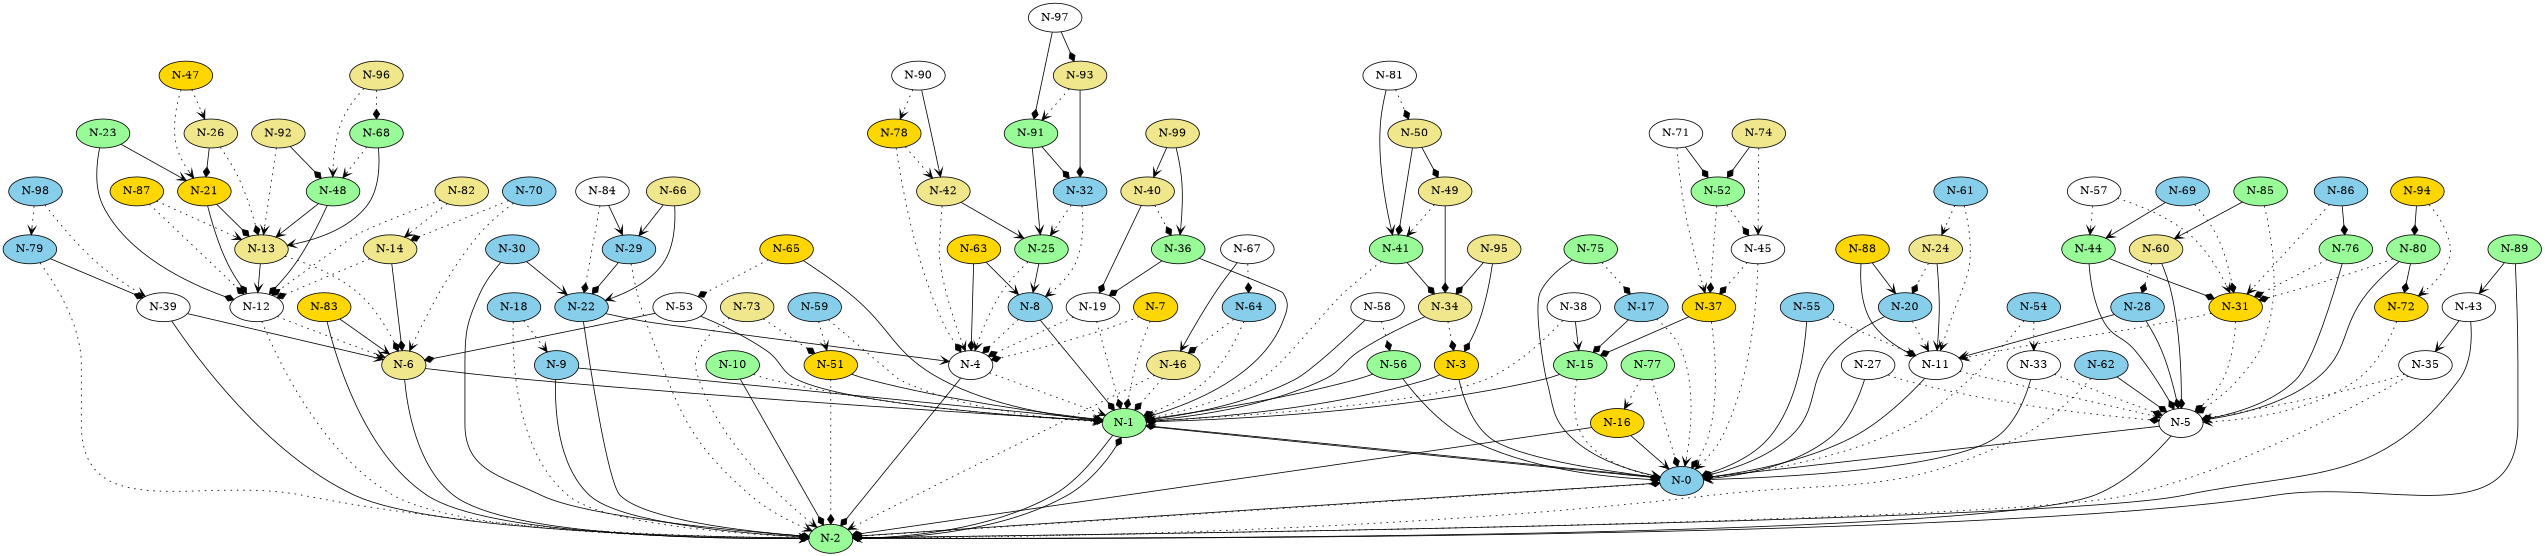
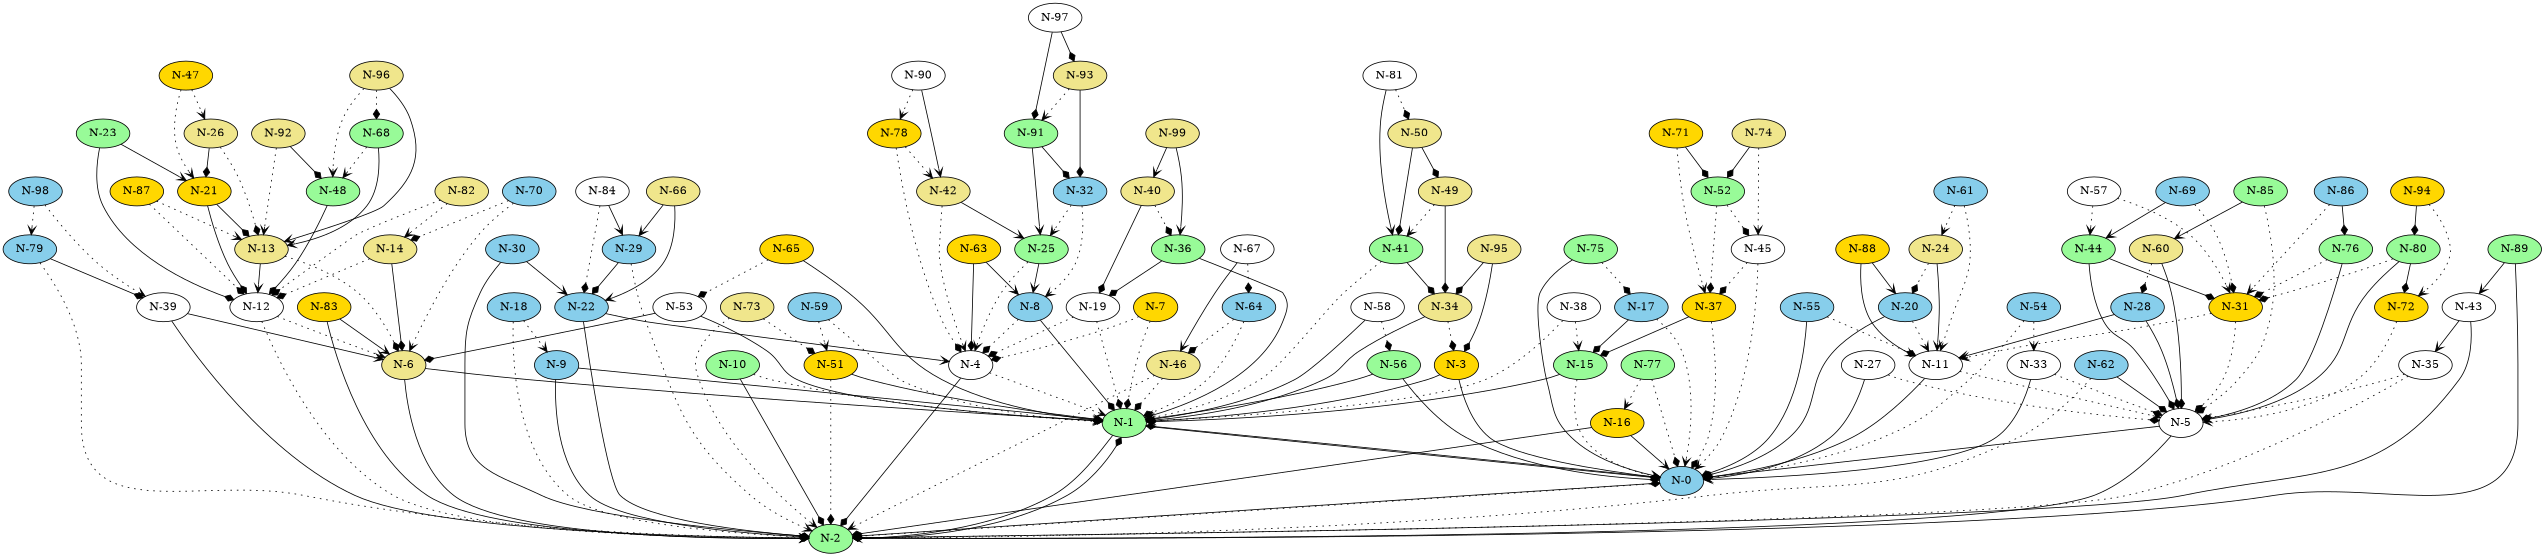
  digraph {
    node [fillcolor=skyblue style=filled]
    edge [arrowhead=diamond style=solid]
    "N-1" [fillcolor=palegreen]
    "N-0"
    "N-2" [fillcolor=palegreen]
    "N-3" [fillcolor=gold]
    "N-4" [fillcolor=white]
    "N-5" [fillcolor=white]
    "N-6" [fillcolor=khaki]
    "N-7" [fillcolor=gold]
    "N-8"
    "N-9"
    "N-10" [fillcolor=palegreen]
    "N-11" [fillcolor=white]
    "N-12" [fillcolor=white]
    "N-13" [fillcolor=khaki]
    "N-14" [fillcolor=khaki]
    "N-15" [fillcolor=palegreen]
    "N-16" [fillcolor=gold]
    "N-17"
    "N-18"
    "N-19" [fillcolor=white]
    "N-20"
    "N-21" [fillcolor=gold]
    "N-22"
    "N-23" [fillcolor=palegreen]
    "N-24" [fillcolor=khaki]
    "N-25" [fillcolor=palegreen]
    "N-26" [fillcolor=khaki]
    "N-27" [fillcolor=white]
    "N-28"
    "N-29"
    "N-30"
    "N-31" [fillcolor=gold]
    "N-32"
    "N-33" [fillcolor=white]
    "N-34" [fillcolor=khaki]
    "N-35" [fillcolor=white]
    "N-36" [fillcolor=palegreen]
    "N-37" [fillcolor=gold]
    "N-38" [fillcolor=white]
    "N-39" [fillcolor=white]
    "N-40" [fillcolor=khaki]
    "N-41" [fillcolor=palegreen]
    "N-42" [fillcolor=khaki]
    "N-43" [fillcolor=white]
    "N-44" [fillcolor=palegreen]
    "N-45" [fillcolor=white]
    "N-46" [fillcolor=khaki]
    "N-47" [fillcolor=gold]
    "N-48" [fillcolor=palegreen]
    "N-49" [fillcolor=khaki]
    "N-50" [fillcolor=khaki]
    "N-51" [fillcolor=gold]
    "N-52" [fillcolor=palegreen]
    "N-53" [fillcolor=white]
    "N-54"
    "N-55"
    "N-56" [fillcolor=palegreen]
    "N-57" [fillcolor=white]
    "N-58" [fillcolor=white]
    "N-59"
    "N-60" [fillcolor=khaki]
    "N-61"
    "N-62"
    "N-63" [fillcolor=gold]
    "N-64"
    "N-65" [fillcolor=gold]
    "N-66" [fillcolor=khaki]
    "N-67" [fillcolor=white]
    "N-68" [fillcolor=palegreen]
    "N-69"
    "N-70"
-   "N-71" [fillcolor=white]
+   "N-71" [fillcolor=gold]
    "N-72" [fillcolor=gold]
    "N-73" [fillcolor=khaki]
    "N-74" [fillcolor=khaki]
    "N-75" [fillcolor=palegreen]
    "N-76" [fillcolor=palegreen]
    "N-77" [fillcolor=palegreen]
    "N-78" [fillcolor=gold]
    "N-79"
    "N-80" [fillcolor=palegreen]
    "N-81" [fillcolor=white]
    "N-82" [fillcolor=khaki]
    "N-83" [fillcolor=gold]
    "N-84" [fillcolor=white]
    "N-85" [fillcolor=palegreen]
    "N-86"
    "N-87" [fillcolor=gold]
    "N-88" [fillcolor=gold]
    "N-89" [fillcolor=palegreen]
    "N-90" [fillcolor=white]
    "N-91" [fillcolor=palegreen]
    "N-92" [fillcolor=khaki]
    "N-93" [fillcolor=khaki]
    "N-94" [fillcolor=gold]
    "N-95" [fillcolor=khaki]
    "N-96" [fillcolor=khaki]
    "N-97" [fillcolor=white]
    "N-98"
    "N-99" [fillcolor=khaki]
    "N-1" -> "N-0"
    "N-1" -> "N-2" [arrowhead=vee]
    "N-0" -> "N-1"
    "N-0" -> "N-2"
    "N-2" -> "N-1"
    "N-2" -> "N-0" [style=dotted]
    "N-3" -> "N-1"
    "N-3" -> "N-0"
    "N-4" -> "N-1" [arrowhead=vee style=dotted]
    "N-4" -> "N-2"
    "N-5" -> "N-0"
    "N-5" -> "N-2"
    "N-6" -> "N-1" [arrowhead=vee]
    "N-6" -> "N-2" [arrowhead=vee]
    "N-7" -> "N-1" [style=dotted]
    "N-7" -> "N-4" [style=dotted]
    "N-8" -> "N-1"
    "N-8" -> "N-4" [style=dotted]
    "N-9" -> "N-1"
    "N-9" -> "N-2"
    "N-10" -> "N-1" [style=dotted]
    "N-10" -> "N-2"
    "N-11" -> "N-0"
    "N-11" -> "N-5" [arrowhead=vee style=dotted]
    "N-12" -> "N-2" [arrowhead=vee style=dotted]
    "N-12" -> "N-6" [arrowhead=vee style=dotted]
    "N-13" -> "N-6" [style=dotted]
    "N-13" -> "N-12" [arrowhead=vee]
    "N-14" -> "N-6"
    "N-14" -> "N-12" [style=dotted]
    "N-15" -> "N-1"
    "N-15" -> "N-0" [arrowhead=vee style=dotted]
    "N-16" -> "N-0" [arrowhead=vee]
    "N-16" -> "N-2"
    "N-17" -> "N-0" [arrowhead=vee style=dotted]
    "N-17" -> "N-15"
    "N-18" -> "N-2" [style=dotted]
    "N-18" -> "N-9" [arrowhead=vee style=dotted]
    "N-19" -> "N-1" [style=dotted]
    "N-19" -> "N-4" [style=dotted]
    "N-20" -> "N-0"
    "N-20" -> "N-11" [arrowhead=vee style=dotted]
    "N-21" -> "N-12"
    "N-21" -> "N-13"
    "N-22" -> "N-2"
    "N-22" -> "N-4" [arrowhead=vee]
    "N-23" -> "N-12"
    "N-23" -> "N-21" [arrowhead=vee]
    "N-24" -> "N-11" [arrowhead=vee]
    "N-24" -> "N-20" [style=dotted]
    "N-25" -> "N-4" [arrowhead=vee style=dotted]
    "N-25" -> "N-8" [arrowhead=vee]
    "N-26" -> "N-13" [style=dotted]
    "N-26" -> "N-21"
    "N-27" -> "N-0" [arrowhead=vee]
    "N-27" -> "N-5" [style=dotted]
    "N-28" -> "N-5"
    "N-28" -> "N-11" [arrowhead=vee]
    "N-29" -> "N-2" [arrowhead=vee style=dotted]
    "N-29" -> "N-22"
    "N-30" -> "N-2"
    "N-30" -> "N-22" [arrowhead=vee]
    "N-31" -> "N-5" [style=dotted]
    "N-31" -> "N-11" [arrowhead=vee style=dotted]
    "N-32" -> "N-8" [arrowhead=vee style=dotted]
    "N-32" -> "N-25" [arrowhead=vee style=dotted]
    "N-33" -> "N-0" [arrowhead=vee]
    "N-33" -> "N-5" [style=dotted]
    "N-34" -> "N-1" [arrowhead=vee]
    "N-34" -> "N-3" [style=dotted]
    "N-35" -> "N-2" [style=dotted]
    "N-35" -> "N-5" [style=dotted]
    "N-36" -> "N-1" [arrowhead=vee]
    "N-36" -> "N-19"
    "N-37" -> "N-0" [style=dotted]
    "N-37" -> "N-15"
    "N-38" -> "N-1" [arrowhead=vee style=dotted]
-   "N-38" -> "N-15" [arrowhead=vee]
+   "N-38" -> "N-15" [arrowhead=vee style=dotted]
    "N-39" -> "N-2" [arrowhead=vee]
    "N-39" -> "N-6" [arrowhead=vee]
    "N-40" -> "N-19"
    "N-40" -> "N-36" [style=dotted]
    "N-41" -> "N-1" [arrowhead=vee style=dotted]
    "N-41" -> "N-34"
    "N-42" -> "N-4" [arrowhead=vee style=dotted]
    "N-42" -> "N-25" [arrowhead=vee]
    "N-43" -> "N-2"
    "N-43" -> "N-35" [arrowhead=vee]
    "N-44" -> "N-5"
    "N-44" -> "N-31"
    "N-45" -> "N-0" [arrowhead=vee style=dotted]
    "N-45" -> "N-37" [style=dotted]
    "N-46" -> "N-1" [style=dotted]
    "N-46" -> "N-2" [arrowhead=vee style=dotted]
    "N-47" -> "N-21" [arrowhead=vee style=dotted]
    "N-47" -> "N-26" [arrowhead=vee style=dotted]
    "N-48" -> "N-12"
-   "N-48" -> "N-13" [arrowhead=vee]
+   "N-96" -> "N-13" [arrowhead=vee]
    "N-49" -> "N-34"
    "N-49" -> "N-41" [arrowhead=vee style=dotted]
    "N-50" -> "N-41"
    "N-50" -> "N-49"
    "N-51" -> "N-1" [arrowhead=vee]
    "N-51" -> "N-2" [style=dotted]
    "N-52" -> "N-37" [style=dotted]
    "N-52" -> "N-45" [style=dotted]
    "N-53" -> "N-1"
    "N-53" -> "N-6"
    "N-54" -> "N-0" [style=dotted]
    "N-54" -> "N-33" [arrowhead=vee style=dotted]
    "N-55" -> "N-0"
    "N-55" -> "N-11" [style=dotted]
    "N-56" -> "N-1" [arrowhead=vee]
    "N-56" -> "N-0"
    "N-57" -> "N-31" [arrowhead=vee style=dotted]
    "N-57" -> "N-44" [arrowhead=vee style=dotted]
    "N-58" -> "N-1"
    "N-58" -> "N-56" [style=dotted]
    "N-59" -> "N-1" [arrowhead=vee style=dotted]
    "N-59" -> "N-51" [arrowhead=vee style=dotted]
    "N-60" -> "N-5"
    "N-60" -> "N-28" [style=dotted]
    "N-61" -> "N-11" [arrowhead=vee style=dotted]
    "N-61" -> "N-24" [arrowhead=vee style=dotted]
    "N-62" -> "N-2" [style=dotted]
    "N-62" -> "N-5"
    "N-63" -> "N-4"
    "N-63" -> "N-8" [arrowhead=vee]
    "N-64" -> "N-1" [style=dotted]
    "N-64" -> "N-46" [style=dotted]
    "N-65" -> "N-1" [arrowhead=vee]
    "N-65" -> "N-53" [style=dotted]
    "N-66" -> "N-22" [arrowhead=vee]
    "N-66" -> "N-29" [arrowhead=vee]
    "N-67" -> "N-46" [arrowhead=vee]
    "N-67" -> "N-64" [style=dotted]
    "N-68" -> "N-13" [arrowhead=vee]
    "N-68" -> "N-48" [arrowhead=vee style=dotted]
    "N-69" -> "N-31" [style=dotted]
    "N-69" -> "N-44" [arrowhead=vee]
    "N-70" -> "N-6" [arrowhead=vee style=dotted]
    "N-70" -> "N-14" [style=dotted]
    "N-71" -> "N-37" [arrowhead=vee style=dotted]
    "N-71" -> "N-52"
    "N-72" -> "N-5" [arrowhead=vee style=dotted]
    "N-73" -> "N-2" [arrowhead=vee style=dotted]
    "N-73" -> "N-51" [style=dotted]
    "N-74" -> "N-45" [arrowhead=vee style=dotted]
    "N-74" -> "N-52"
    "N-75" -> "N-0" [arrowhead=vee]
    "N-75" -> "N-17" [style=dotted]
    "N-76" -> "N-5" [arrowhead=vee]
    "N-76" -> "N-31" [style=dotted]
    "N-77" -> "N-0" [style=dotted]
    "N-77" -> "N-16" [arrowhead=vee style=dotted]
    "N-78" -> "N-4" [style=dotted]
    "N-78" -> "N-42" [arrowhead=vee style=dotted]
    "N-79" -> "N-2" [arrowhead=vee style=dotted]
    "N-79" -> "N-39"
    "N-80" -> "N-5" [arrowhead=vee]
    "N-80" -> "N-31" [style=dotted]
    "N-80" -> "N-72"
    "N-81" -> "N-41" [arrowhead=vee]
    "N-81" -> "N-50" [style=dotted]
    "N-82" -> "N-12" [style=dotted]
    "N-82" -> "N-14" [arrowhead=vee style=dotted]
    "N-83" -> "N-2"
    "N-83" -> "N-6" [arrowhead=vee]
    "N-84" -> "N-22" [style=dotted]
    "N-84" -> "N-29" [arrowhead=vee]
    "N-85" -> "N-5" [style=dotted]
    "N-85" -> "N-60" [arrowhead=vee]
    "N-86" -> "N-31" [arrowhead=vee style=dotted]
    "N-86" -> "N-76"
    "N-87" -> "N-12" [style=dotted]
    "N-87" -> "N-13" [arrowhead=vee style=dotted]
    "N-88" -> "N-11" [arrowhead=vee]
    "N-88" -> "N-20" [arrowhead=vee]
    "N-89" -> "N-2"
    "N-89" -> "N-43" [arrowhead=vee]
    "N-90" -> "N-42" [arrowhead=vee]
    "N-90" -> "N-78" [arrowhead=vee style=dotted]
    "N-91" -> "N-25" [arrowhead=vee]
    "N-91" -> "N-32"
    "N-92" -> "N-13" [arrowhead=vee style=dotted]
    "N-92" -> "N-48"
    "N-93" -> "N-32"
    "N-93" -> "N-91" [arrowhead=vee style=dotted]
    "N-94" -> "N-72" [arrowhead=vee style=dotted]
    "N-94" -> "N-80"
    "N-95" -> "N-3"
    "N-95" -> "N-34"
    "N-96" -> "N-48" [arrowhead=vee style=dotted]
    "N-96" -> "N-68" [style=dotted]
    "N-97" -> "N-91"
    "N-97" -> "N-93"
    "N-98" -> "N-39" [arrowhead=vee style=dotted]
    "N-98" -> "N-79" [arrowhead=vee style=dotted]
    "N-99" -> "N-36" [arrowhead=vee]
    "N-99" -> "N-40" [arrowhead=vee]
  }
